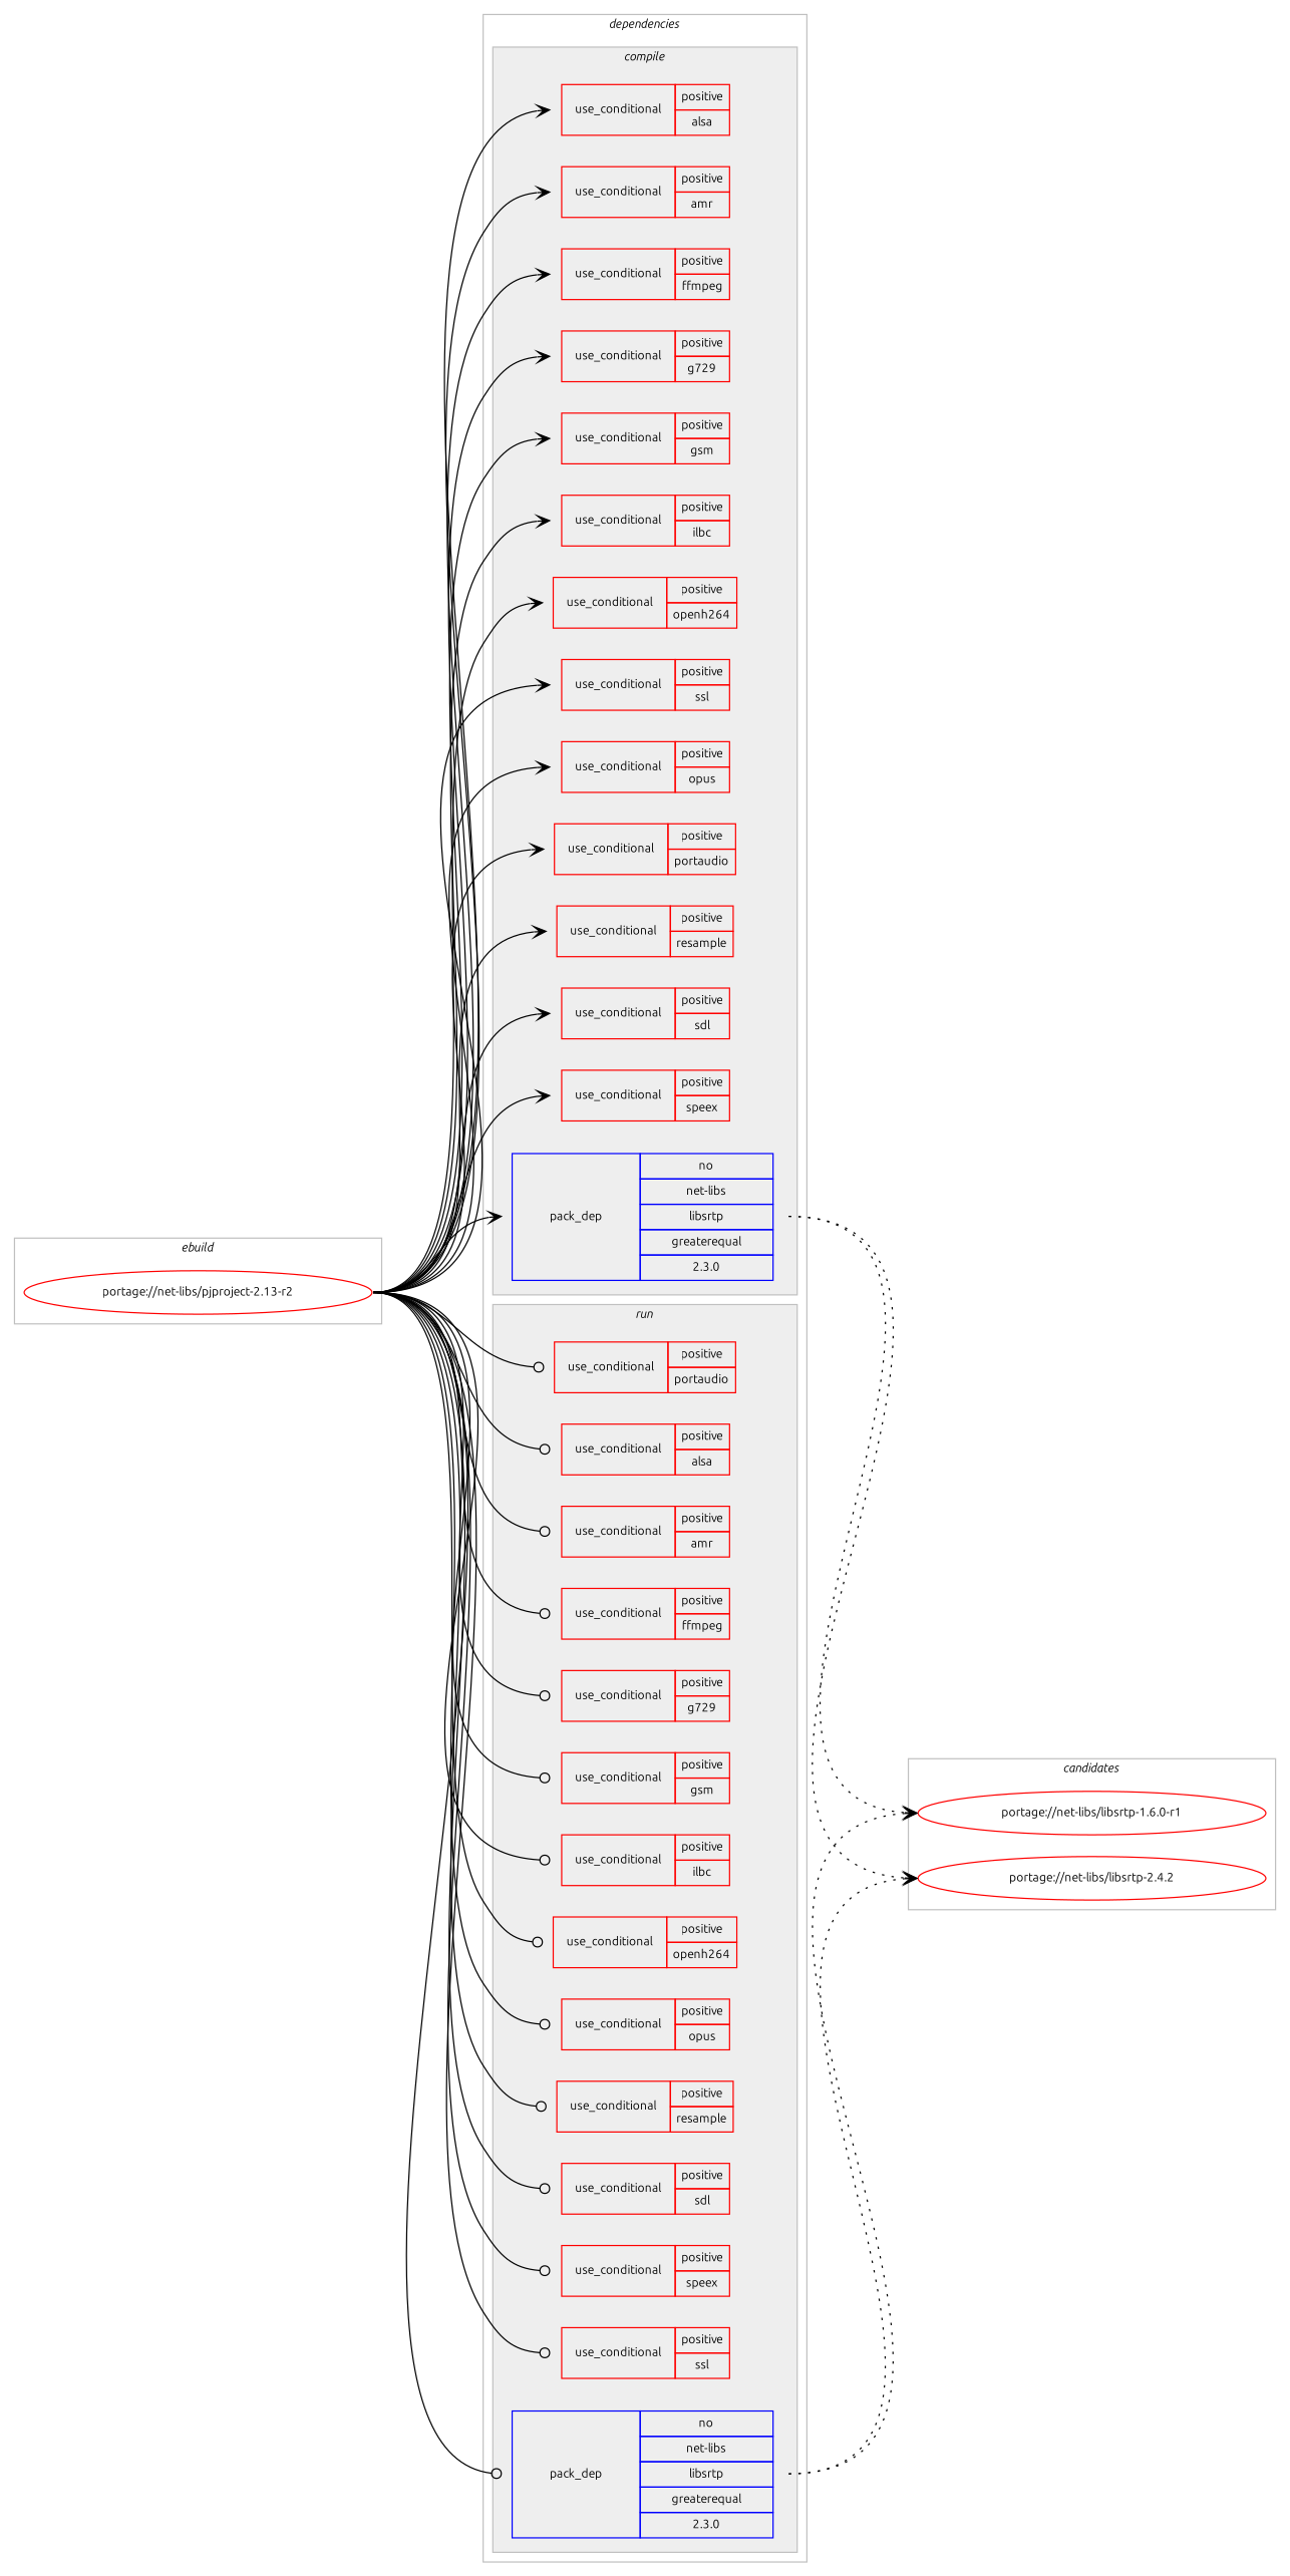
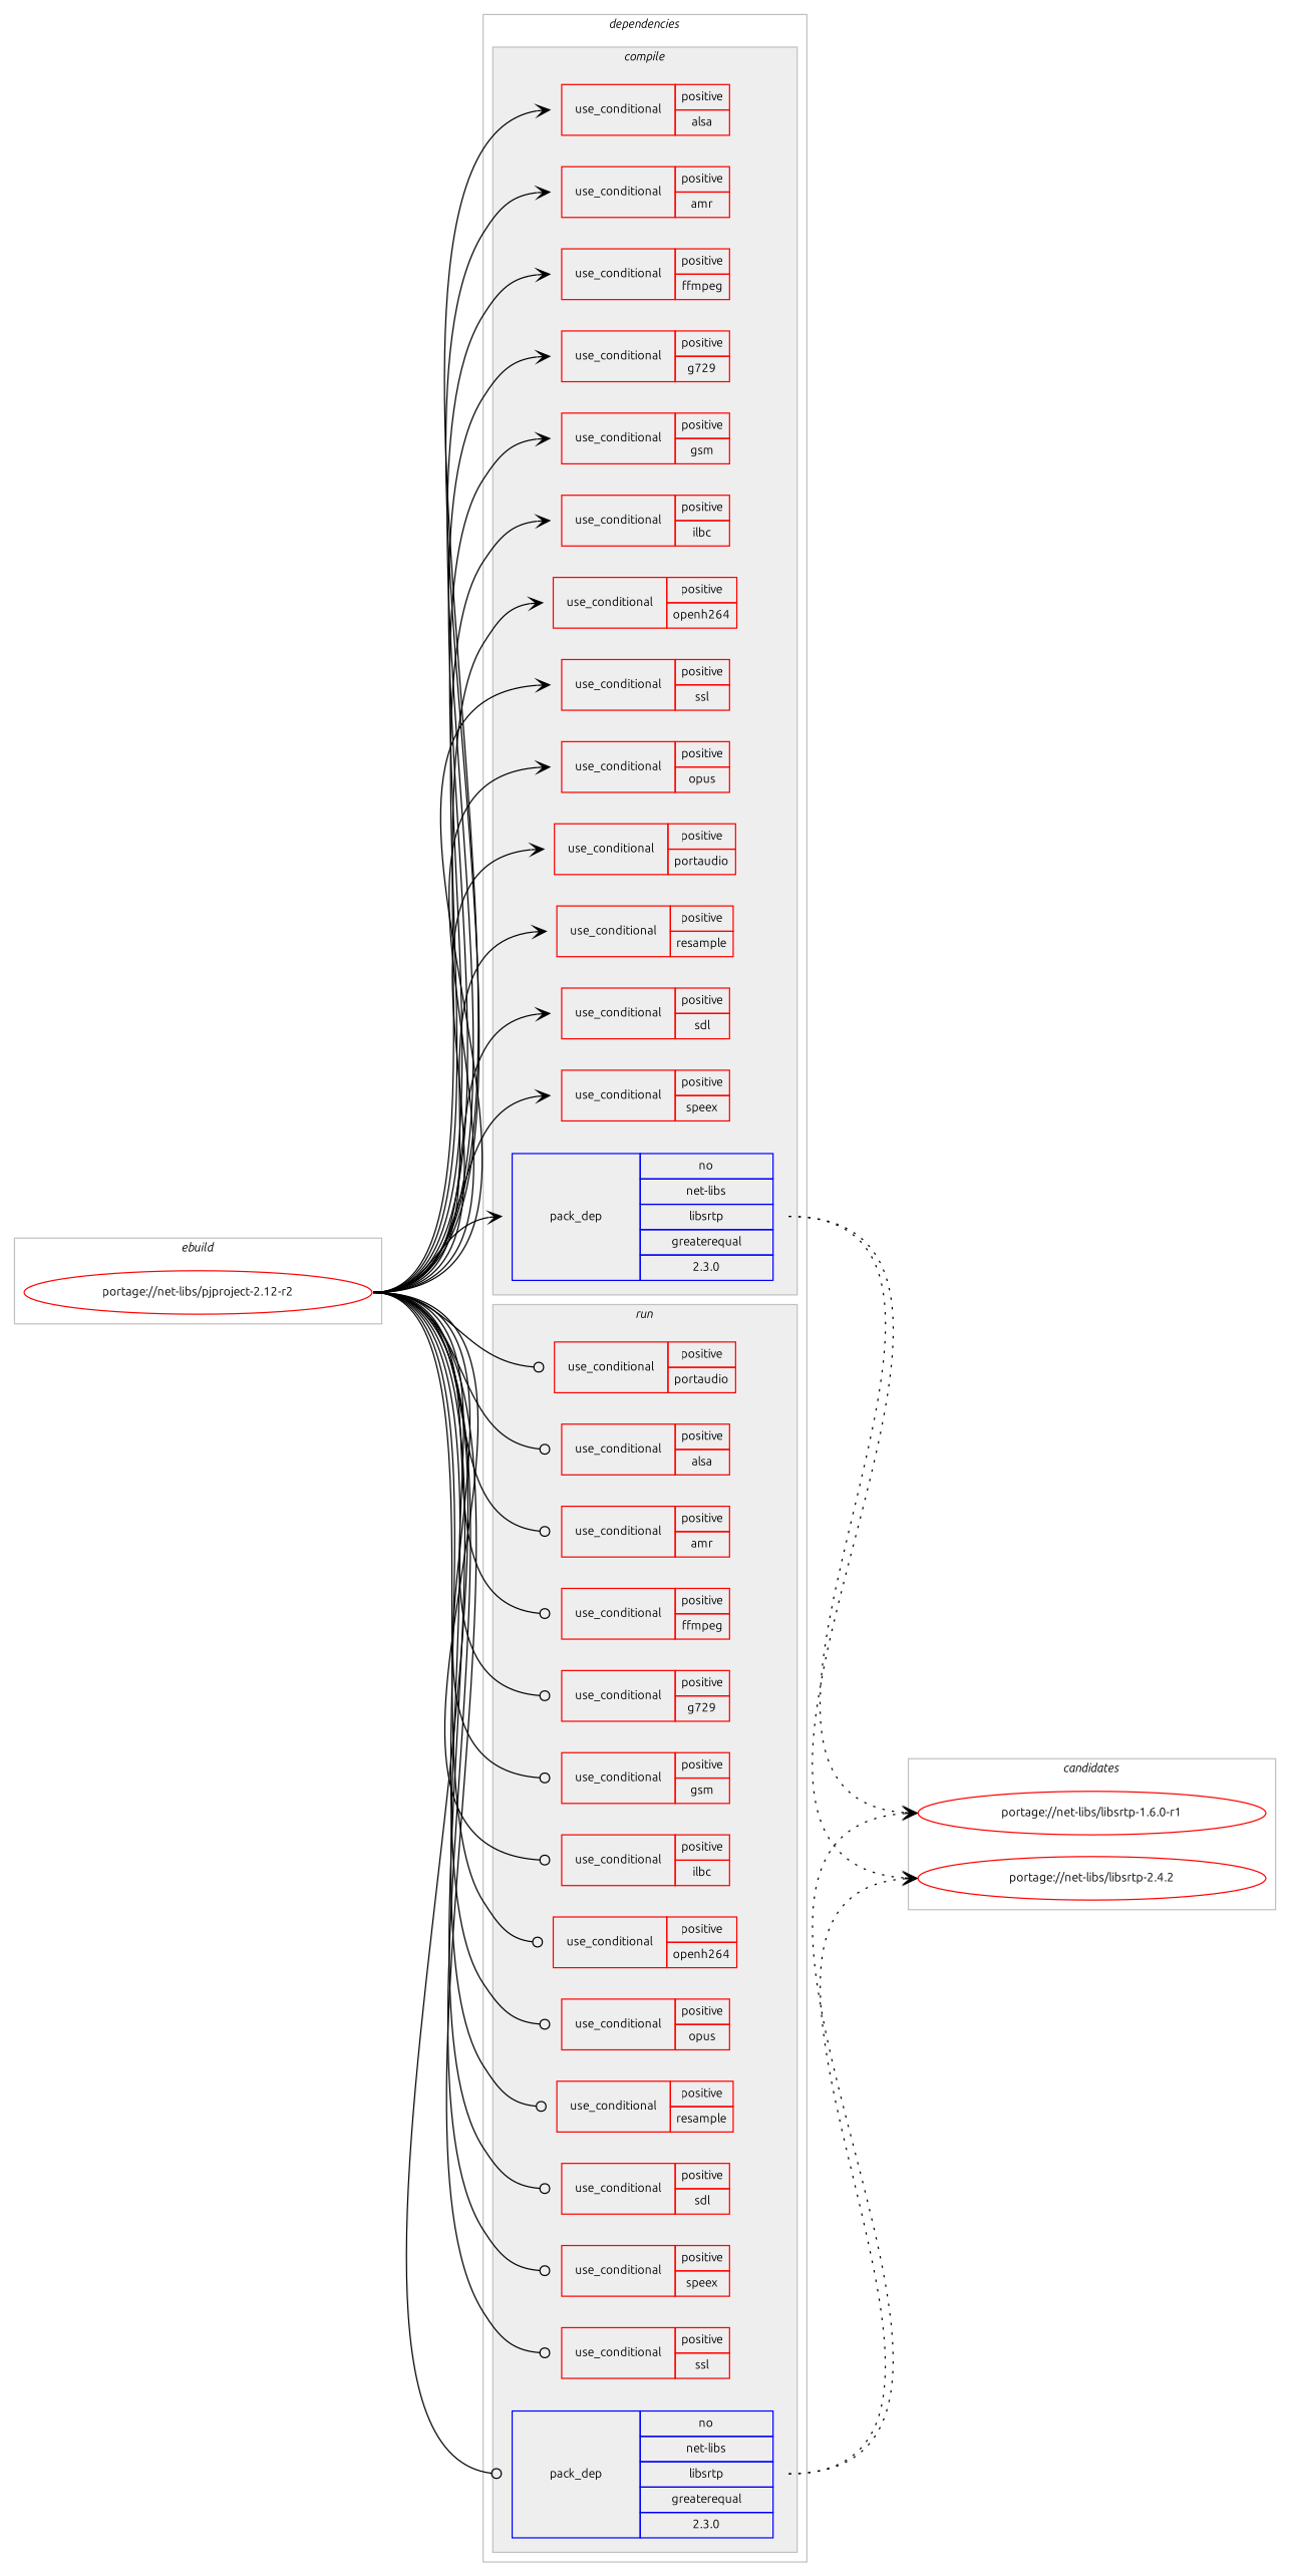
  digraph {
    compound=true
    concentrate=true
    fontname=Ubuntu
    fontsize=10
    newrank=true
    rankdir=LR
    ranksep=1.5
    node [color=red fontname=Ubuntu fontsize=10 shape=none]
    edge [arrowhead=vee headport=w style=solid tailport=e weight=20 fontname=Ubuntu]
-   n1 [label="portage://net-libs/pjproject-2.13-r2" width=4 shape=""]
+   n1 [label="portage://net-libs/pjproject-2.12-r2" width=4 shape=""]
    n2 [label=<<TABLE BORDER="0" CELLBORDER="1" CELLSPACING="0" CELLPADDING="4"><TR><TD ROWSPAN="3" CELLPADDING="10">use_conditional</TD></TR><TR><TD>positive</TD></TR><TR><TD>alsa</TD></TR></TABLE>>]
    n3 [label=<<TABLE BORDER="0" CELLBORDER="1" CELLSPACING="0" CELLPADDING="4"><TR><TD ROWSPAN="3" CELLPADDING="10">use_conditional</TD></TR><TR><TD>positive</TD></TR><TR><TD>amr</TD></TR></TABLE>>]
    n4 [label=<<TABLE BORDER="0" CELLBORDER="1" CELLSPACING="0" CELLPADDING="4"><TR><TD ROWSPAN="3" CELLPADDING="10">use_conditional</TD></TR><TR><TD>positive</TD></TR><TR><TD>ffmpeg</TD></TR></TABLE>>]
    n5 [label=<<TABLE BORDER="0" CELLBORDER="1" CELLSPACING="0" CELLPADDING="4"><TR><TD ROWSPAN="3" CELLPADDING="10">use_conditional</TD></TR><TR><TD>positive</TD></TR><TR><TD>g729</TD></TR></TABLE>>]
    n6 [label=<<TABLE BORDER="0" CELLBORDER="1" CELLSPACING="0" CELLPADDING="4"><TR><TD ROWSPAN="3" CELLPADDING="10">use_conditional</TD></TR><TR><TD>positive</TD></TR><TR><TD>gsm</TD></TR></TABLE>>]
    n7 [label=<<TABLE BORDER="0" CELLBORDER="1" CELLSPACING="0" CELLPADDING="4"><TR><TD ROWSPAN="3" CELLPADDING="10">use_conditional</TD></TR><TR><TD>positive</TD></TR><TR><TD>ilbc</TD></TR></TABLE>>]
    n8 [label=<<TABLE BORDER="0" CELLBORDER="1" CELLSPACING="0" CELLPADDING="4"><TR><TD ROWSPAN="3" CELLPADDING="10">use_conditional</TD></TR><TR><TD>positive</TD></TR><TR><TD>openh264</TD></TR></TABLE>>]
    n9 [label=<<TABLE BORDER="0" CELLBORDER="1" CELLSPACING="0" CELLPADDING="4"><TR><TD ROWSPAN="3" CELLPADDING="10">use_conditional</TD></TR><TR><TD>positive</TD></TR><TR><TD>ssl</TD></TR></TABLE>>]
    n10 [label=<<TABLE BORDER="0" CELLBORDER="1" CELLSPACING="0" CELLPADDING="4"><TR><TD ROWSPAN="3" CELLPADDING="10">use_conditional</TD></TR><TR><TD>positive</TD></TR><TR><TD>opus</TD></TR></TABLE>>]
    n11 [label=<<TABLE BORDER="0" CELLBORDER="1" CELLSPACING="0" CELLPADDING="4"><TR><TD ROWSPAN="3" CELLPADDING="10">use_conditional</TD></TR><TR><TD>positive</TD></TR><TR><TD>portaudio</TD></TR></TABLE>>]
    n12 [label=<<TABLE BORDER="0" CELLBORDER="1" CELLSPACING="0" CELLPADDING="4"><TR><TD ROWSPAN="3" CELLPADDING="10">use_conditional</TD></TR><TR><TD>positive</TD></TR><TR><TD>resample</TD></TR></TABLE>>]
    n13 [label=<<TABLE BORDER="0" CELLBORDER="1" CELLSPACING="0" CELLPADDING="4"><TR><TD ROWSPAN="3" CELLPADDING="10">use_conditional</TD></TR><TR><TD>positive</TD></TR><TR><TD>sdl</TD></TR></TABLE>>]
    n14 [label=<<TABLE BORDER="0" CELLBORDER="1" CELLSPACING="0" CELLPADDING="4"><TR><TD ROWSPAN="3" CELLPADDING="10">use_conditional</TD></TR><TR><TD>positive</TD></TR><TR><TD>speex</TD></TR></TABLE>>]
    n15 [color=blue label=<<TABLE BORDER="0" CELLBORDER="1" CELLSPACING="0" CELLPADDING="4" WIDTH="220"><TR><TD ROWSPAN="6" CELLPADDING="30">pack_dep</TD></TR><TR><TD WIDTH="110">no</TD></TR><TR><TD>net-libs</TD></TR><TR><TD>libsrtp</TD></TR><TR><TD>greaterequal</TD></TR><TR><TD>2.3.0</TD></TR></TABLE>>]
    n16 [label=<<TABLE BORDER="0" CELLBORDER="1" CELLSPACING="0" CELLPADDING="4"><TR><TD ROWSPAN="3" CELLPADDING="10">use_conditional</TD></TR><TR><TD>positive</TD></TR><TR><TD>portaudio</TD></TR></TABLE>>]
    n17 [label=<<TABLE BORDER="0" CELLBORDER="1" CELLSPACING="0" CELLPADDING="4"><TR><TD ROWSPAN="3" CELLPADDING="10">use_conditional</TD></TR><TR><TD>positive</TD></TR><TR><TD>alsa</TD></TR></TABLE>>]
    n18 [label=<<TABLE BORDER="0" CELLBORDER="1" CELLSPACING="0" CELLPADDING="4"><TR><TD ROWSPAN="3" CELLPADDING="10">use_conditional</TD></TR><TR><TD>positive</TD></TR><TR><TD>amr</TD></TR></TABLE>>]
    n19 [label=<<TABLE BORDER="0" CELLBORDER="1" CELLSPACING="0" CELLPADDING="4"><TR><TD ROWSPAN="3" CELLPADDING="10">use_conditional</TD></TR><TR><TD>positive</TD></TR><TR><TD>ffmpeg</TD></TR></TABLE>>]
    n20 [label=<<TABLE BORDER="0" CELLBORDER="1" CELLSPACING="0" CELLPADDING="4"><TR><TD ROWSPAN="3" CELLPADDING="10">use_conditional</TD></TR><TR><TD>positive</TD></TR><TR><TD>g729</TD></TR></TABLE>>]
    n21 [label=<<TABLE BORDER="0" CELLBORDER="1" CELLSPACING="0" CELLPADDING="4"><TR><TD ROWSPAN="3" CELLPADDING="10">use_conditional</TD></TR><TR><TD>positive</TD></TR><TR><TD>gsm</TD></TR></TABLE>>]
    n22 [label=<<TABLE BORDER="0" CELLBORDER="1" CELLSPACING="0" CELLPADDING="4"><TR><TD ROWSPAN="3" CELLPADDING="10">use_conditional</TD></TR><TR><TD>positive</TD></TR><TR><TD>ilbc</TD></TR></TABLE>>]
    n23 [label=<<TABLE BORDER="0" CELLBORDER="1" CELLSPACING="0" CELLPADDING="4"><TR><TD ROWSPAN="3" CELLPADDING="10">use_conditional</TD></TR><TR><TD>positive</TD></TR><TR><TD>openh264</TD></TR></TABLE>>]
    n24 [label=<<TABLE BORDER="0" CELLBORDER="1" CELLSPACING="0" CELLPADDING="4"><TR><TD ROWSPAN="3" CELLPADDING="10">use_conditional</TD></TR><TR><TD>positive</TD></TR><TR><TD>opus</TD></TR></TABLE>>]
    n25 [label=<<TABLE BORDER="0" CELLBORDER="1" CELLSPACING="0" CELLPADDING="4"><TR><TD ROWSPAN="3" CELLPADDING="10">use_conditional</TD></TR><TR><TD>positive</TD></TR><TR><TD>resample</TD></TR></TABLE>>]
    n26 [label=<<TABLE BORDER="0" CELLBORDER="1" CELLSPACING="0" CELLPADDING="4"><TR><TD ROWSPAN="3" CELLPADDING="10">use_conditional</TD></TR><TR><TD>positive</TD></TR><TR><TD>sdl</TD></TR></TABLE>>]
    n27 [label=<<TABLE BORDER="0" CELLBORDER="1" CELLSPACING="0" CELLPADDING="4"><TR><TD ROWSPAN="3" CELLPADDING="10">use_conditional</TD></TR><TR><TD>positive</TD></TR><TR><TD>speex</TD></TR></TABLE>>]
    n28 [label=<<TABLE BORDER="0" CELLBORDER="1" CELLSPACING="0" CELLPADDING="4"><TR><TD ROWSPAN="3" CELLPADDING="10">use_conditional</TD></TR><TR><TD>positive</TD></TR><TR><TD>ssl</TD></TR></TABLE>>]
    n29 [color=blue label=<<TABLE BORDER="0" CELLBORDER="1" CELLSPACING="0" CELLPADDING="4" WIDTH="220"><TR><TD ROWSPAN="6" CELLPADDING="30">pack_dep</TD></TR><TR><TD WIDTH="110">no</TD></TR><TR><TD>net-libs</TD></TR><TR><TD>libsrtp</TD></TR><TR><TD>greaterequal</TD></TR><TR><TD>2.3.0</TD></TR></TABLE>>]
    n30 [label="portage://net-libs/libsrtp-1.6.0-r1" width=4 shape=""]
    n31 [label="portage://net-libs/libsrtp-2.4.2" width=4 shape=""]
    subgraph cluster_1 {
      color=gray
      label=<<i>ebuild</i>>
      rank=same
      n1
    }
    subgraph cluster_2 {
      color=gray
      label=<<i>dependencies</i>>
      subgraph cluster_3 {
        color=gray
        fillcolor="#eeeeee"
        label=<<i>compile</i>>
        style=filled
        subgraph sub_4 {
          color=gray
          fillcolor="#eeeeee"
          label=<<i>compile</i>>
          style=filled
          n2
        }
        subgraph sub_5 {
          color=gray
          fillcolor="#eeeeee"
          label=<<i>compile</i>>
          style=filled
          n3
        }
        subgraph sub_6 {
          color=gray
          fillcolor="#eeeeee"
          label=<<i>compile</i>>
          style=filled
          n4
        }
        subgraph sub_7 {
          color=gray
          fillcolor="#eeeeee"
          label=<<i>compile</i>>
          style=filled
          n5
        }
        subgraph sub_8 {
          color=gray
          fillcolor="#eeeeee"
          label=<<i>compile</i>>
          style=filled
          n6
        }
        subgraph sub_9 {
          color=gray
          fillcolor="#eeeeee"
          label=<<i>compile</i>>
          style=filled
          n7
        }
        subgraph sub_10 {
          color=gray
          fillcolor="#eeeeee"
          label=<<i>compile</i>>
          style=filled
          n8
        }
        subgraph sub_11 {
          color=gray
          fillcolor="#eeeeee"
          label=<<i>compile</i>>
          style=filled
          n9
        }
        subgraph sub_12 {
          color=gray
          fillcolor="#eeeeee"
          label=<<i>compile</i>>
          style=filled
          n10
        }
        subgraph sub_13 {
          color=gray
          fillcolor="#eeeeee"
          label=<<i>compile</i>>
          style=filled
          n11
        }
        subgraph sub_14 {
          color=gray
          fillcolor="#eeeeee"
          label=<<i>compile</i>>
          style=filled
          n12
        }
        subgraph sub_15 {
          color=gray
          fillcolor="#eeeeee"
          label=<<i>compile</i>>
          style=filled
          n13
        }
        subgraph sub_16 {
          color=gray
          fillcolor="#eeeeee"
          label=<<i>compile</i>>
          style=filled
          n14
        }
        subgraph sub_17 {
          color=gray
          fillcolor="#eeeeee"
          label=<<i>compile</i>>
          style=filled
          n15
        }
      }
      subgraph cluster_18 {
        color=gray
        fillcolor="#eeeeee"
        label=<<i>compile and run</i>>
        style=filled
      }
      subgraph cluster_19 {
        color=gray
        fillcolor="#eeeeee"
        label=<<i>run</i>>
        style=filled
        subgraph sub_20 {
          color=gray
          fillcolor="#eeeeee"
          label=<<i>run</i>>
          style=filled
          n16
        }
        subgraph sub_21 {
          color=gray
          fillcolor="#eeeeee"
          label=<<i>run</i>>
          style=filled
          n17
        }
        subgraph sub_22 {
          color=gray
          fillcolor="#eeeeee"
          label=<<i>run</i>>
          style=filled
          n18
        }
        subgraph sub_23 {
          color=gray
          fillcolor="#eeeeee"
          label=<<i>run</i>>
          style=filled
          n19
        }
        subgraph sub_24 {
          color=gray
          fillcolor="#eeeeee"
          label=<<i>run</i>>
          style=filled
          n20
        }
        subgraph sub_25 {
          color=gray
          fillcolor="#eeeeee"
          label=<<i>run</i>>
          style=filled
          n21
        }
        subgraph sub_26 {
          color=gray
          fillcolor="#eeeeee"
          label=<<i>run</i>>
          style=filled
          n22
        }
        subgraph sub_27 {
          color=gray
          fillcolor="#eeeeee"
          label=<<i>run</i>>
          style=filled
          n23
        }
        subgraph sub_28 {
          color=gray
          fillcolor="#eeeeee"
          label=<<i>run</i>>
          style=filled
          n24
        }
        subgraph sub_29 {
          color=gray
          fillcolor="#eeeeee"
          label=<<i>run</i>>
          style=filled
          n25
        }
        subgraph sub_30 {
          color=gray
          fillcolor="#eeeeee"
          label=<<i>run</i>>
          style=filled
          n26
        }
        subgraph sub_31 {
          color=gray
          fillcolor="#eeeeee"
          label=<<i>run</i>>
          style=filled
          n27
        }
        subgraph sub_32 {
          color=gray
          fillcolor="#eeeeee"
          label=<<i>run</i>>
          style=filled
          n28
        }
        subgraph sub_33 {
          color=gray
          fillcolor="#eeeeee"
          label=<<i>run</i>>
          style=filled
          n29
        }
      }
    }
    subgraph cluster_34 {
      color=gray
      label=<<i>candidates</i>>
      rank=same
      subgraph sub_35 {
        color=black
        label=<<i>candidates</i>>
        nodesep=1
        rank=same
        n30
        n31
      }
      subgraph sub_36 {
        color=black
        label=<<i>candidates</i>>
        nodesep=1
        rank=same
        n30
        n31
      }
    }
    n1 -> n2
    n1 -> n3
    n1 -> n4
    n1 -> n5
    n1 -> n6
    n1 -> n7
    n1 -> n8
    n1 -> n9
    n1 -> n10
    n1 -> n11
    n1 -> n12
    n1 -> n13
    n1 -> n14
    n1 -> n15
    n1 -> n16 [arrowhead=odot]
    n1 -> n17 [arrowhead=odot]
    n1 -> n18 [arrowhead=odot]
    n1 -> n19 [arrowhead=odot]
    n1 -> n20 [arrowhead=odot]
    n1 -> n21 [arrowhead=odot]
    n1 -> n22 [arrowhead=odot]
    n1 -> n23 [arrowhead=odot]
    n1 -> n24 [arrowhead=odot]
    n1 -> n25 [arrowhead=odot]
    n1 -> n26 [arrowhead=odot]
    n1 -> n27 [arrowhead=odot]
    n1 -> n28 [arrowhead=odot]
    n1 -> n29 [arrowhead=odot]
    n15 -> n30 [style=dotted weight=100]
    n15 -> n31 [style=dotted weight=100]
    n29 -> n30 [style=dotted weight=100]
    n29 -> n31 [style=dotted weight=100]
  }
